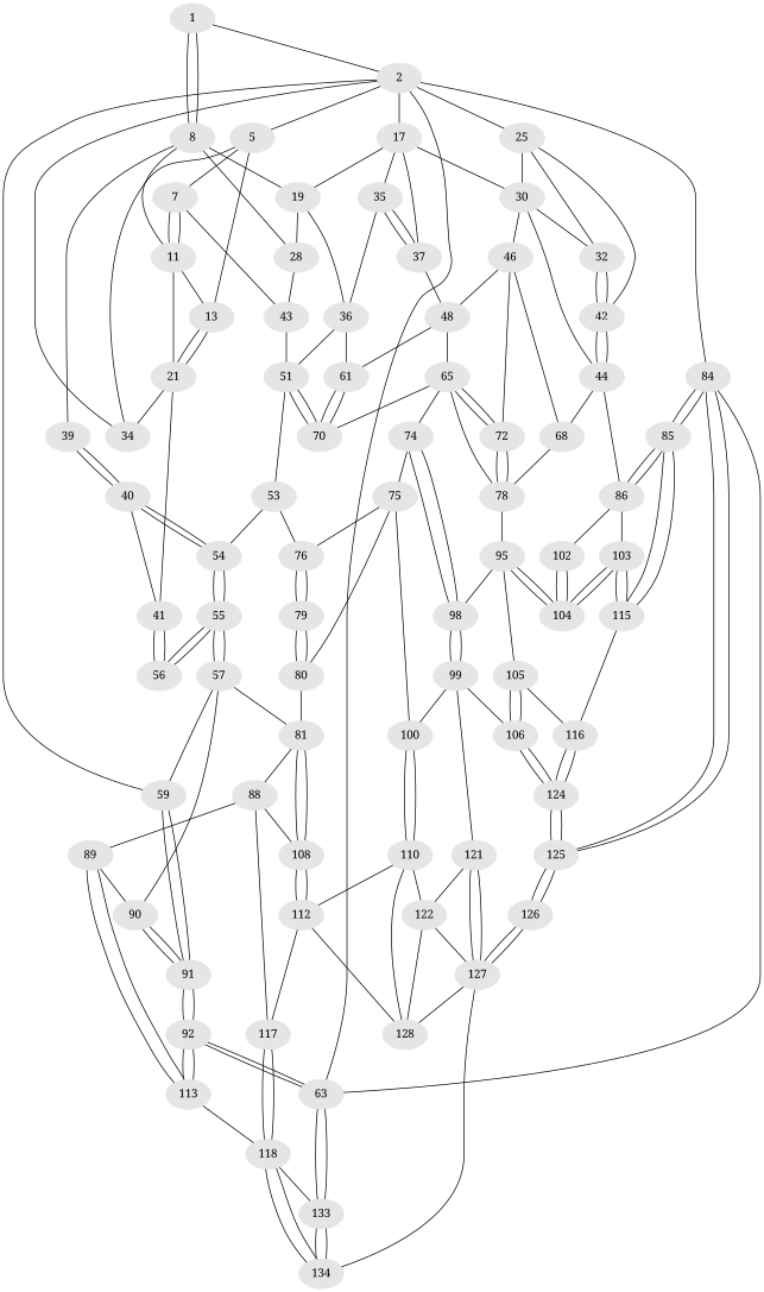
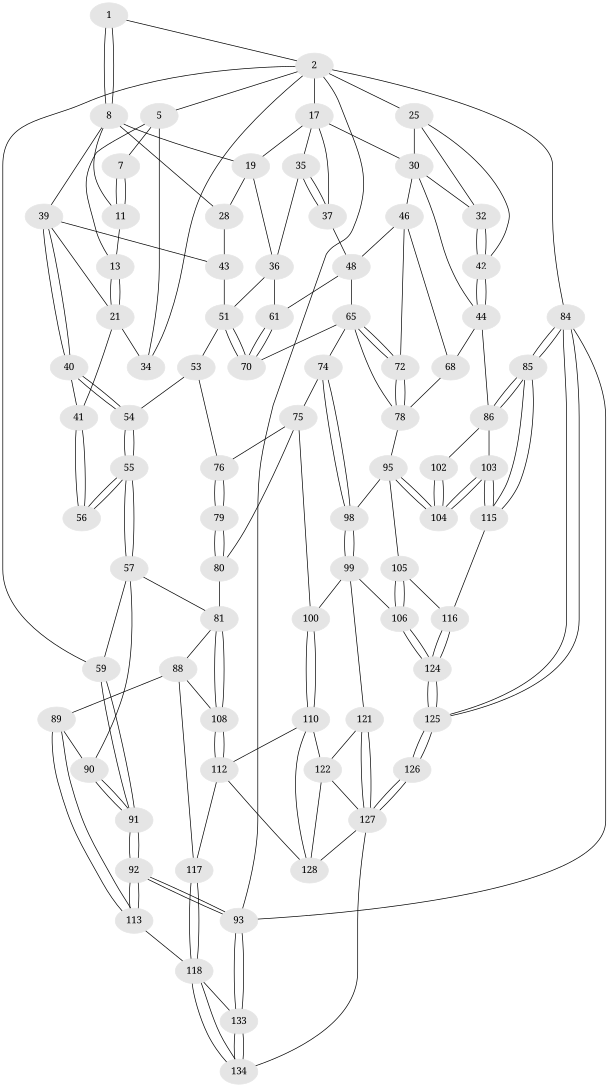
  graph {
    fontname="Noto Serif"
    node [color=gray90 fontname="Noto Serif" style=filled]
    edge [fontname="Noto Serif"]
    2 [super="+16+3"]
    1
    8 [super="+9"]
    5 [super="+15+6"]
    17 [super="+18+31"]
    n6 [label=34]
    25 [super="+26"]
    59
    84
-   93 [label=63]
+   93
    11 [super="+12"]
    19 [super="+34+20"]
    28 [super="+29"]
    39
    7
    13
    30 [super="+33"]
    35
    37
    32
    42
    91
    85
    125
    133
    21 [super="+22"]
    36 [super="+50"]
    43
    40
    41
    44 [super="+67"]
    46 [super="+47+62"]
    48 [super="+64+49"]
    51 [super="+52"]
    61
    56
    68
    86 [super="+87+101"]
    72
    53
    70
    65 [super="+66"]
    54
    55
    78 [super="+83"]
    102
    103
    74
    76 [super="+77"]
    79
    57 [super="+58"]
    81 [super="+82"]
    90
    88 [super="+109"]
    108
    92
    75 [super="+94"]
    98
    95 [super="+96"]
    80
    100
    99 [super="+107"]
    110 [super="+111"]
    104
    105 [super="+114"]
    89
    117
    112 [super="+120"]
    115
    126
    116
    113
    118 [super="+119"]
    134
    106
    121
    124
    122 [super="+123"]
    127 [super="+130"]
    128 [super="+132+129"]
    2 -- 5
    2 -- 17
    2 -- n6
    2 -- 25 [weight=2]
    2 -- 59
    2 -- 84
    2 -- 93
    1 -- 2
    1 -- 8
    1 -- 8
    8 -- 11
    8 -- 19
    8 -- 28
    8 -- 39
    5 -- n6
    5 -- 7
    5 -- 13
    17 -- 19
    17 -- 30
    17 -- 35
    17 -- 37
    25 -- 30
    25 -- 32
    25 -- 42
    59 -- 91
    59 -- 91
    84 -- 93
    84 -- 85
    84 -- 85
    84 -- 125
    84 -- 125
    93 -- 133
    93 -- 133
    11 -- 13
-   11 -- 21
+   39 -- 21
    19 -- 28 [weight=2]
    19 -- 36
    28 -- 43
-   7 -- 43
+   39 -- 43
    39 -- 40
    39 -- 40
    7 -- 11
    7 -- 11
    13 -- 21
    13 -- 21
    30 -- 32
    30 -- 44
    30 -- 46
    35 -- 37
    35 -- 37
    35 -- 36
    37 -- 48
    32 -- 42
    32 -- 42
    42 -- 44
    42 -- 44
    91 -- 92
    91 -- 92
    85 -- 86
    85 -- 86
    85 -- 115
    85 -- 115
    125 -- 126
    125 -- 126
    133 -- 134
    133 -- 134
    21 -- n6
    21 -- 41
    36 -- 51
    36 -- 61
    43 -- 51
    40 -- 41
    40 -- 54
    40 -- 54
    41 -- 56
    41 -- 56
    44 -- 68
    44 -- 86
    46 -- 48 [weight=2]
    46 -- 68
    46 -- 72
    48 -- 61
    48 -- 65 [weight=2]
    51 -- 53
    51 -- 70
    51 -- 70
    61 -- 70
    61 -- 70
    68 -- 78
    86 -- 102
    86 -- 103
    72 -- 78
    72 -- 78
    53 -- 54
    53 -- 76
    65 -- 72
    65 -- 72
    65 -- 70
    65 -- 78
    65 -- 74
    54 -- 55
    54 -- 55
    55 -- 56
    55 -- 56
    55 -- 57
    55 -- 57
    78 -- 95
    102 -- 104
    102 -- 104
    103 -- 104
    103 -- 104
    103 -- 115
    103 -- 115
    74 -- 75
    74 -- 98
    74 -- 98
    76 -- 79 [weight=2]
    76 -- 79
    79 -- 80
    79 -- 80
    57 -- 59
    57 -- 81
    57 -- 90
    81 -- 88
    81 -- 108
    81 -- 108
    90 -- 91
    90 -- 91
    88 -- 108
    88 -- 89
    88 -- 117
    108 -- 112
    108 -- 112
    92 -- 93
    92 -- 93
    92 -- 113
    92 -- 113
    75 -- 76
    75 -- 80
    75 -- 100
    98 -- 99
    98 -- 99
    95 -- 98
    95 -- 104
    95 -- 104
    95 -- 105 [weight=2]
    80 -- 81
    100 -- 110
    100 -- 110
    99 -- 100
    99 -- 106
    99 -- 121
    110 -- 112
    110 -- 122
    110 -- 128
    105 -- 116
    105 -- 106
    105 -- 106
    89 -- 90
    89 -- 113
    89 -- 113
    117 -- 118
    117 -- 118
    112 -- 117
    112 -- 128
    115 -- 116
    126 -- 127 [weight=2]
    126 -- 127
    116 -- 124
    116 -- 124
    113 -- 118
    118 -- 133
    118 -- 134
    118 -- 134
    106 -- 124
    106 -- 124
    121 -- 122
    121 -- 127
    121 -- 127
    124 -- 125
    124 -- 125
    122 -- 127
    122 -- 128
    127 -- 134
    127 -- 128
  }
